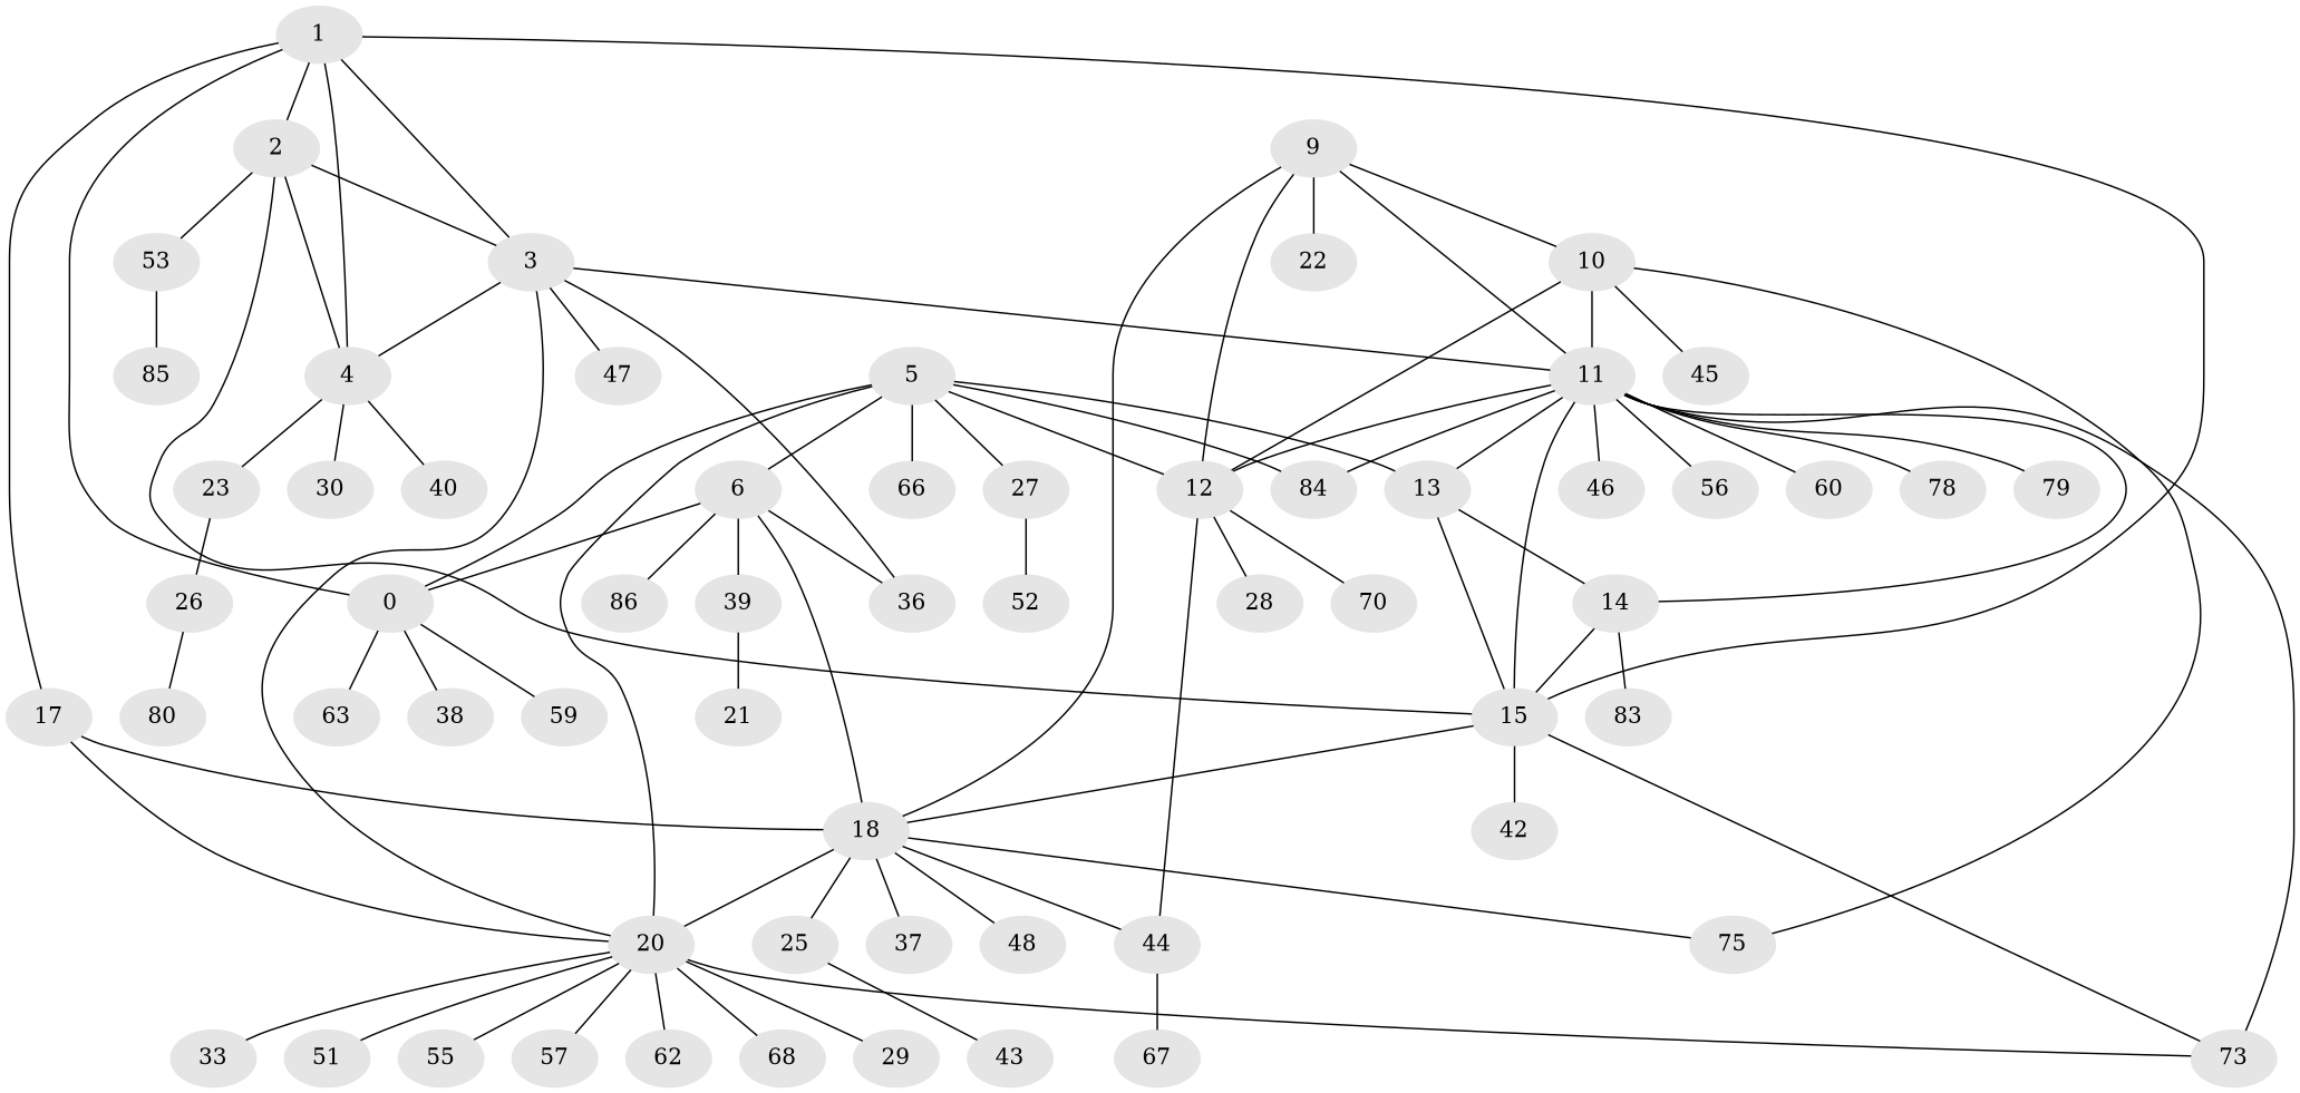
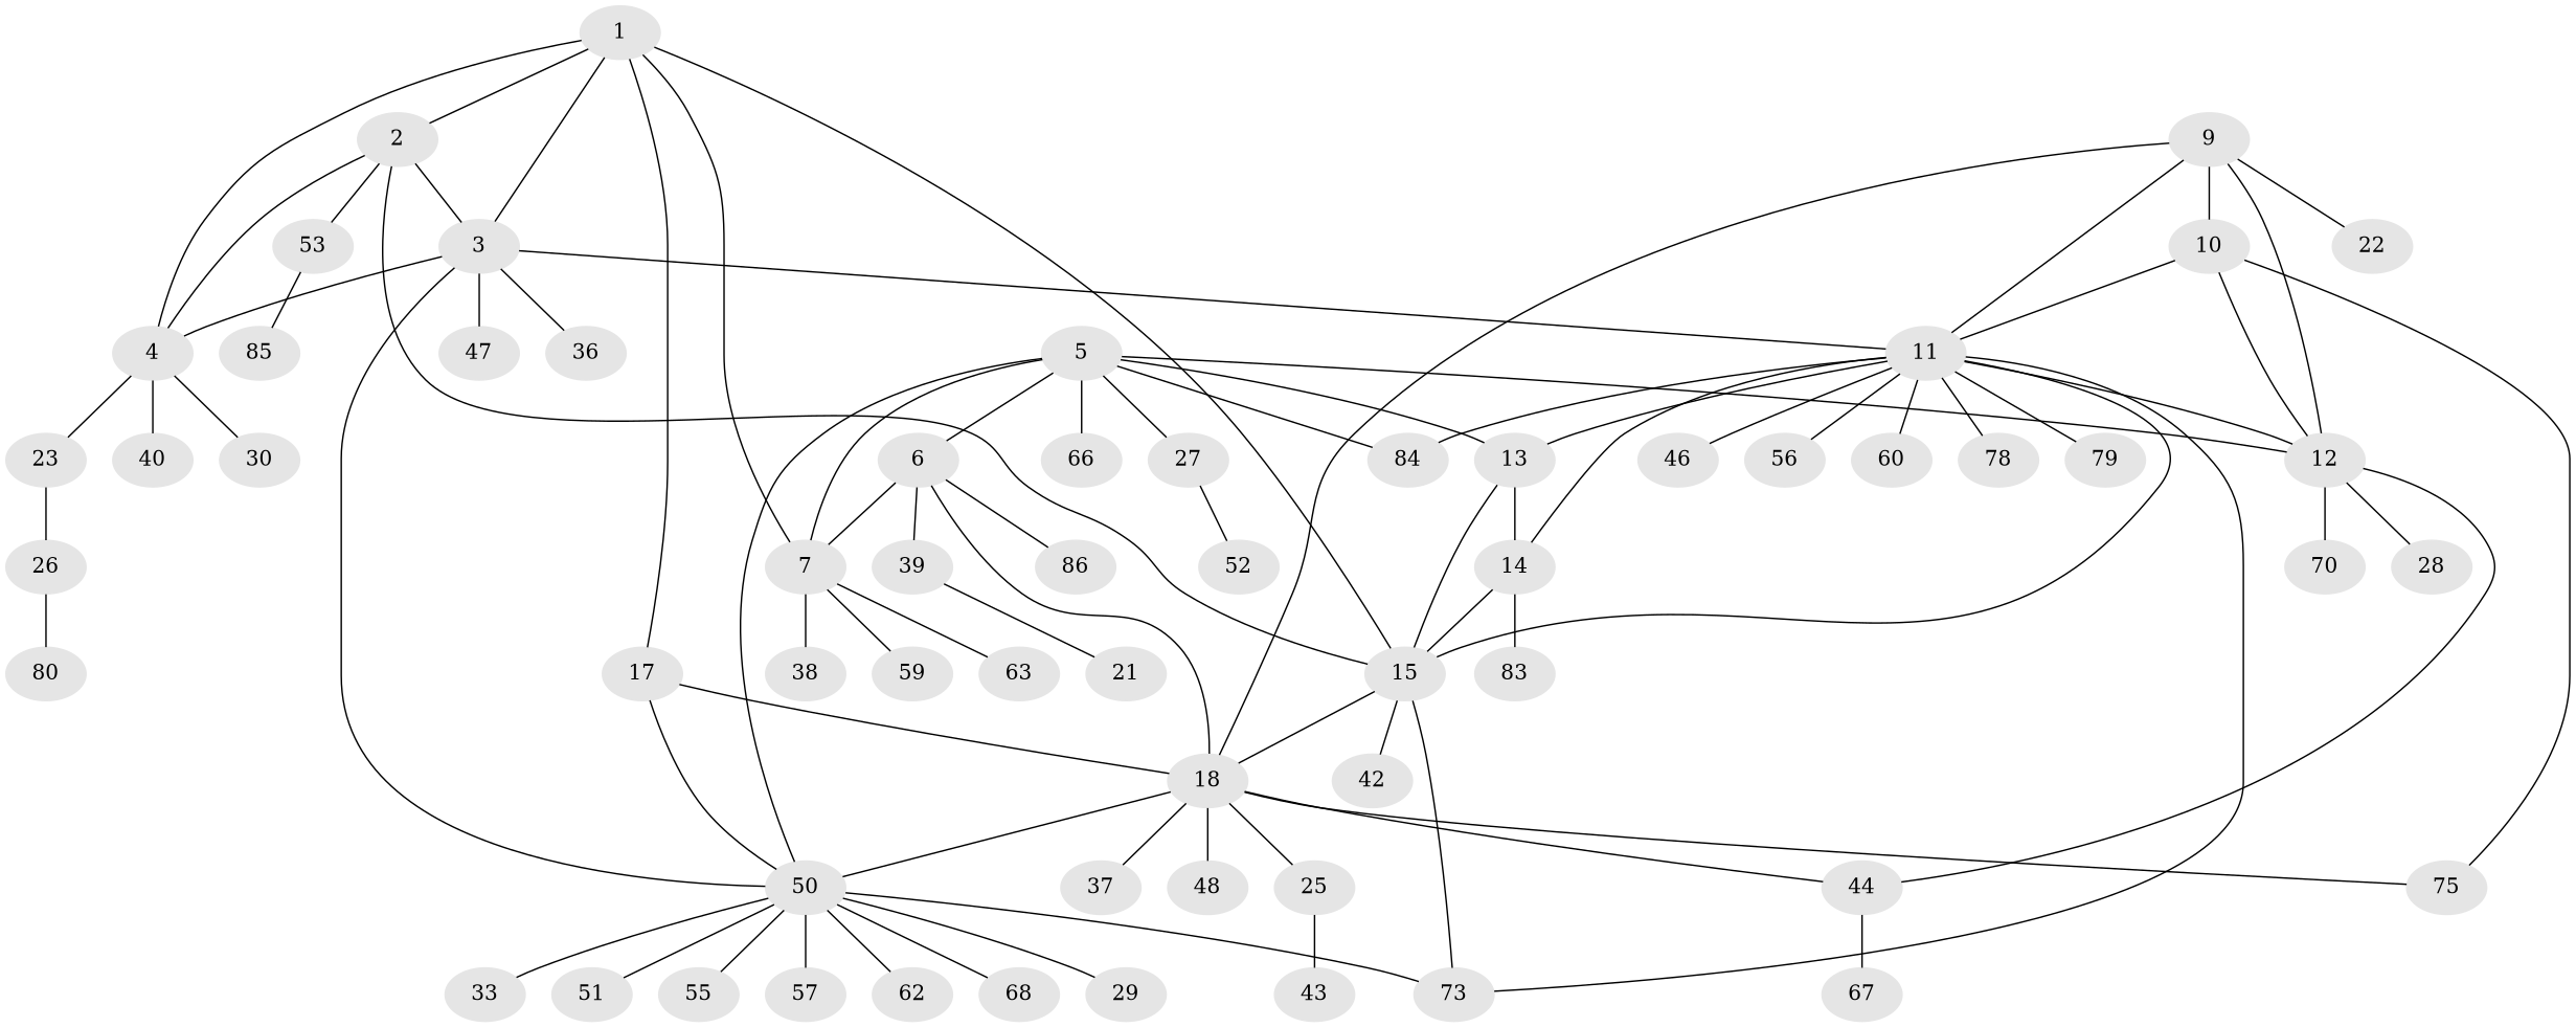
  graph {
    node [color=gray90 style=filled]
    1 [super="+41"]
    2 [super="+32"]
    3 [super="+77"]
    4 [super="+69"]
-   7 [super="+24" label=0]
+   7 [super="+24"]
    15 [super="+34"]
    17
    53
    11 [super="+16"]
-   20 [super="+54"]
+   20 [super="+54" label=50]
    36 [super="+81"]
    47 [super="+58"]
    23 [super="+88"]
    30
    40 [super="+49"]
    38 [super="+64"]
    59
    63
    18 [super="+19"]
    73 [super="+76"]
    42
    85
    12 [super="+50"]
    13 [super="+35"]
    84
    14 [super="+74"]
    46
    56
    60
    78
    79
    29 [super="+72"]
    33
    51 [super="+71"]
    55
    57
    62
    68
    26
    5 [super="+89"]
    6 [super="+8"]
    27
    66
    39
    86
    28
    44 [super="+65"]
    70
    52
    75
    25 [super="+87"]
    37 [super="+61"]
    48
    21
    9 [super="+31"]
    10 [super="+82"]
    22
-   45
    83
    67
    43
    80
    1 -- 2
    1 -- 3
    1 -- 4
    1 -- 7
    1 -- 15
    1 -- 17
    2 -- 3
    2 -- 4
    2 -- 15
    2 -- 53
    3 -- 4
    3 -- 11
    3 -- 20
    3 -- 36
    3 -- 47
    4 -- 23
    4 -- 30
    4 -- 40
    7 -- 38
    7 -- 59
    7 -- 63
    15 -- 18
    15 -- 73
    15 -- 42
    17 -- 20
    17 -- 18 [weight=2]
    53 -- 85
    11 -- 15
    11 -- 73
    11 -- 12
    11 -- 13
    11 -- 84
    11 -- 14
    11 -- 46
    11 -- 56
    11 -- 60
    11 -- 78
    11 -- 79
    20 -- 73
    20 -- 29
    20 -- 33
    20 -- 51
    20 -- 55
    20 -- 57
    20 -- 62
    20 -- 68
    23 -- 26
    18 -- 20 [weight=2]
    18 -- 44
    18 -- 75
    18 -- 25
    18 -- 37
    18 -- 48
    12 -- 28
    12 -- 44
    12 -- 70
    13 -- 15
    13 -- 14
    14 -- 15
    14 -- 83
    26 -- 80
    5 -- 7
    5 -- 20
    5 -- 12
    5 -- 13
    5 -- 84
    5 -- 6 [weight=2]
    5 -- 27
    5 -- 66
    6 -- 7 [weight=2]
-   6 -- 36
    6 -- 18
    6 -- 39
    6 -- 86
    27 -- 52
    39 -- 21
    44 -- 67
    25 -- 43
    9 -- 11
    9 -- 18
    9 -- 12
    9 -- 10
    9 -- 22
    10 -- 11
    10 -- 12
    10 -- 75
-   10 -- 45
  }
